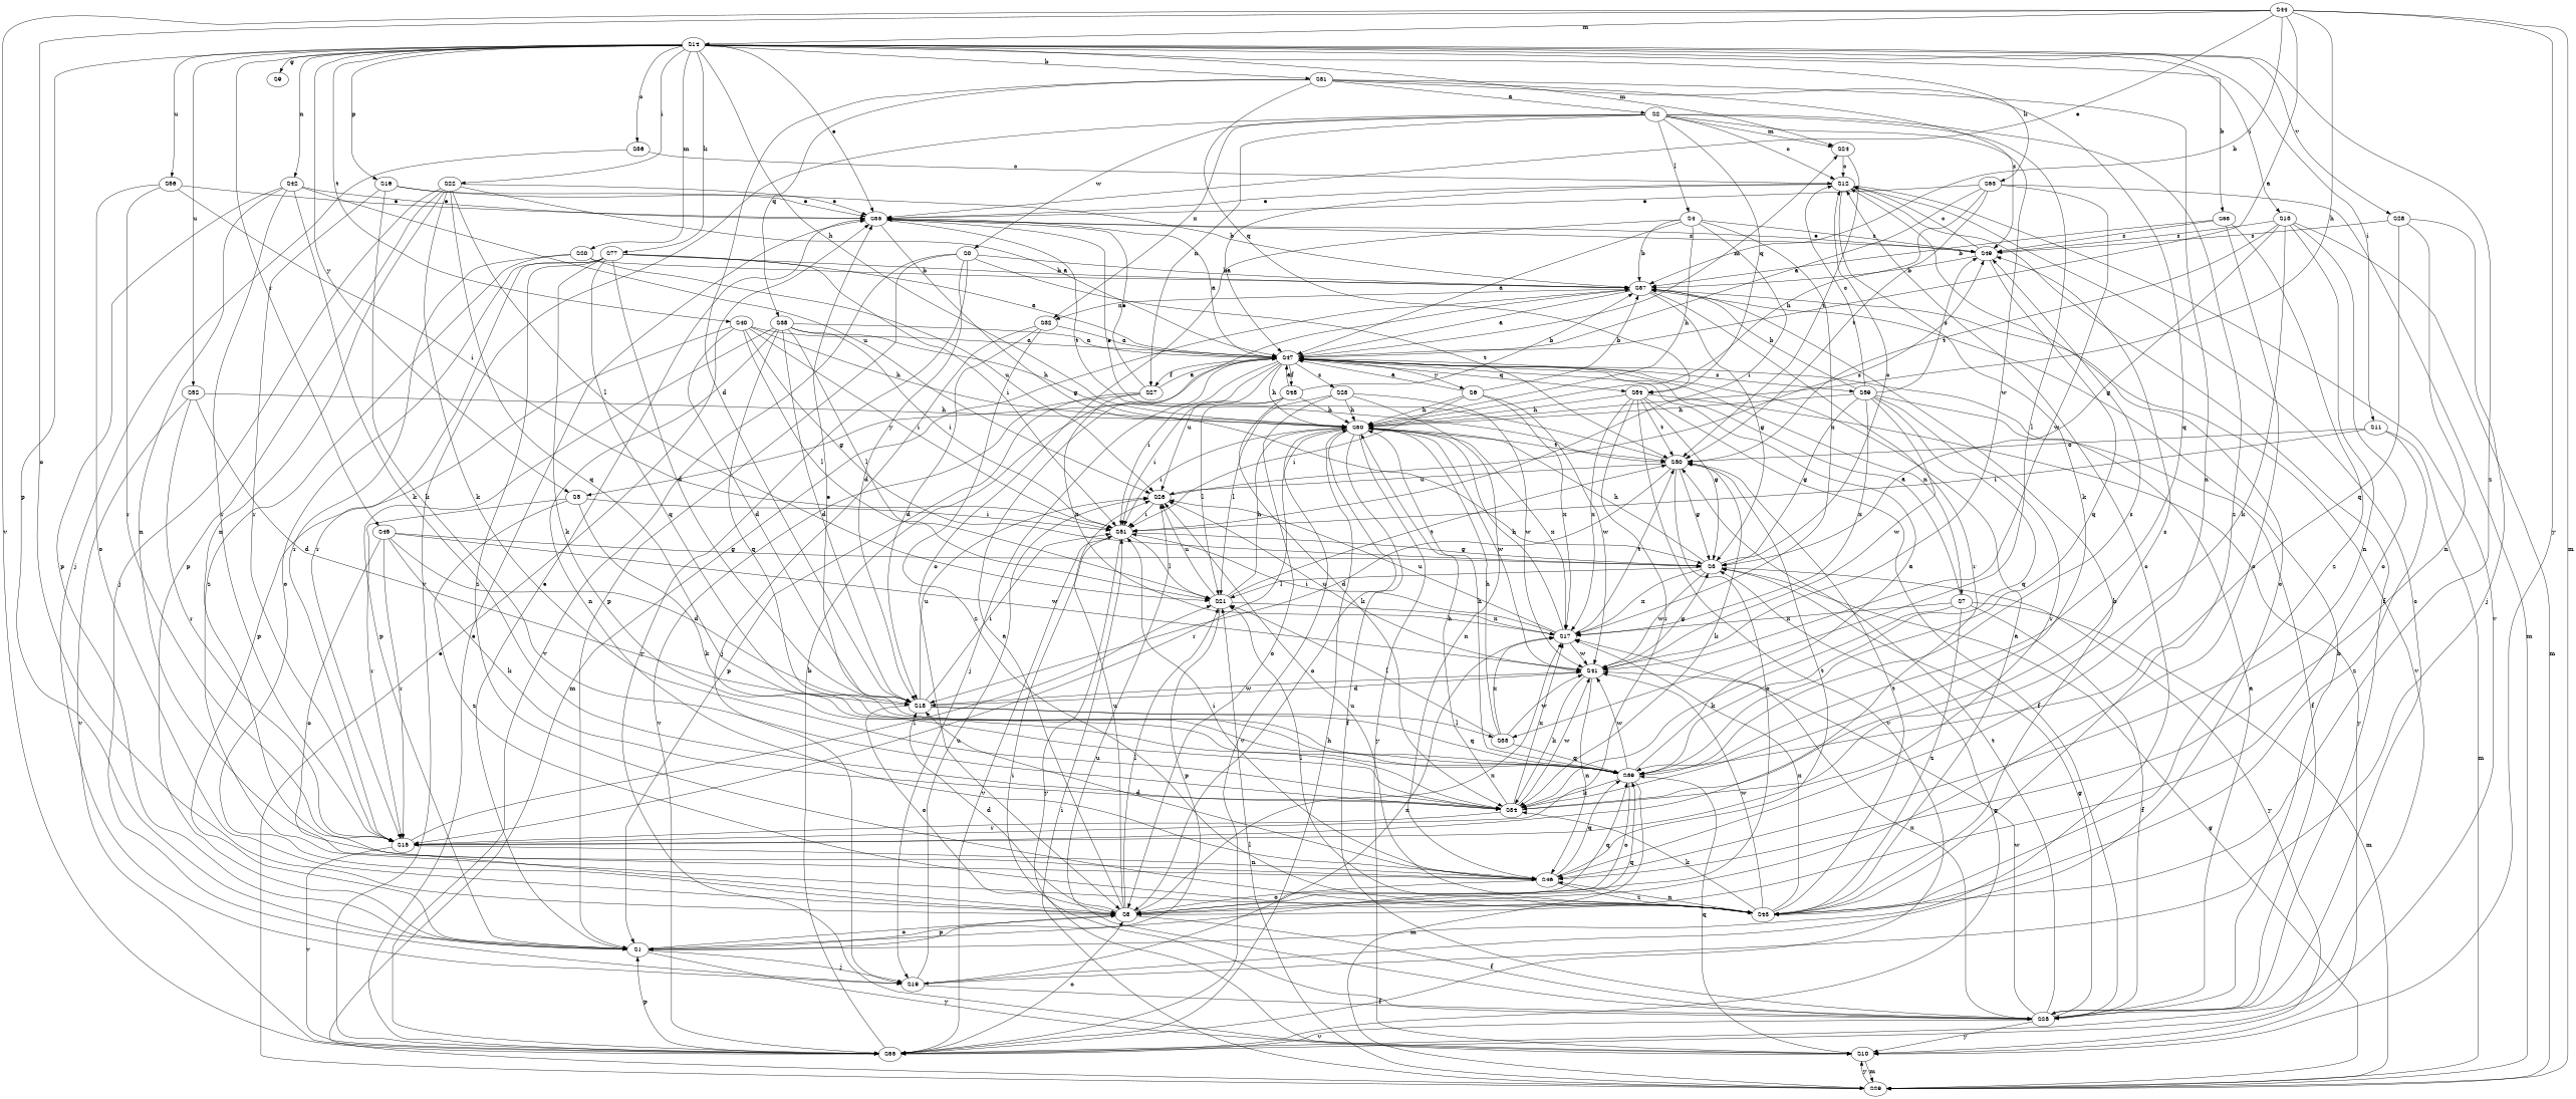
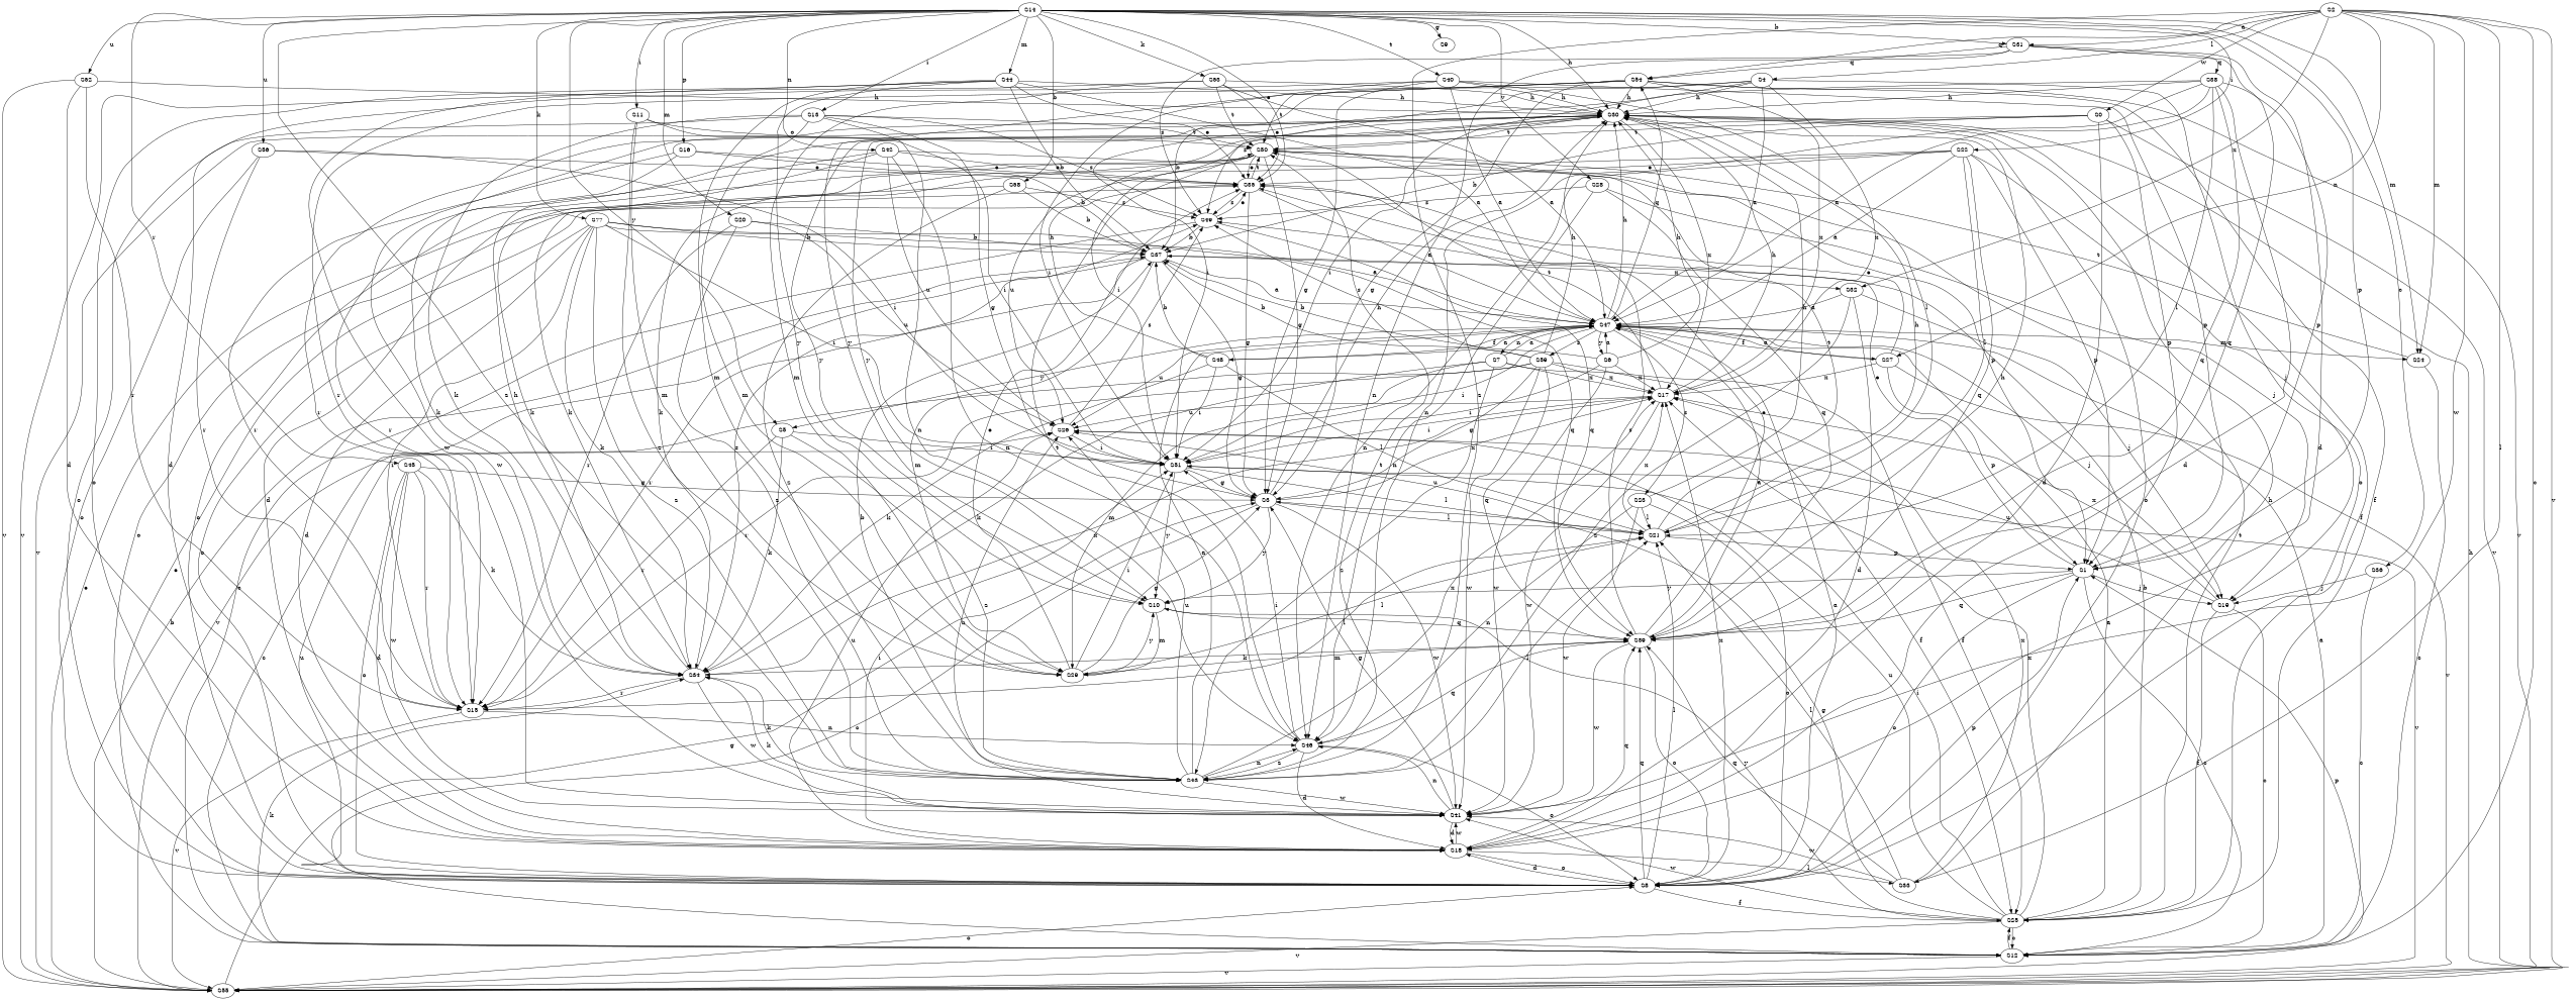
  strict digraph {
    S14
    S31
    S36
    S35
    S9
    S30
    S13
    S11
    S22
    n10 [label=S77]
    S53
    S20
    S44
    S24
    S42
    S16
    S1
    S45
    S40
    S58
    S56
    S52
    S28
    S5
    S43
    S2
    S54
    S18
    S46
    S38
    S39
    S49
    S12
    S19
    S47
    S3
    S50
    S55
    S41
    S51
    S15
    S25
    S8
    S17
    S10
    S29
    S34
    S21
    S37
    S26
    S4
    S33
    S27
    S0
    S32
    S48
    S7
    S59
    S23
    S6
    S14 -> S31 [label=b]
    S14 -> S36 [label=c]
    S14 -> S35 [label=e]
    S14 -> S9 [label=g]
    S14 -> S30 [label=h]
    S14 -> S13 [label=i]
    S14 -> S11 [label=i]
    S14 -> S22 [label=i]
    S14 -> n10 [label=k]
    S14 -> S53 [label=k]
    S14 -> S20 [label=m]
-   S44 -> S14 [label=m]
+   S14 -> S44 [label=m]
    S14 -> S24 [label=m]
    S14 -> S42 [label=n]
    S14 -> S16 [label=p]
    S14 -> S1 [label=p]
    S14 -> S45 [label=r]
    S14 -> S40 [label=t]
    S14 -> S58 [label=b]
    S14 -> S56 [label=u]
    S14 -> S52 [label=u]
    S14 -> S28 [label=v]
    S14 -> S5 [label=y]
    S14 -> S43 [label=z]
-   S31 -> S2 [label=a]
+   S2 -> S31 [label=a]
    S31 -> S54 [label=q]
    S31 -> S18 [label=d]
    S31 -> S46 [label=n]
    S31 -> S38 [label=q]
    S31 -> S39 [label=q]
    S31 -> S49 [label=s]
    S36 -> S12 [label=c]
    S36 -> S19 [label=j]
    S35 -> S49 [label=s]
    S35 -> S47 [label=a]
    S35 -> S3 [label=g]
    S35 -> S50 [label=t]
    S30 -> S50 [label=t]
    S30 -> S55 [label=v]
    S30 -> S41 [label=w]
    S30 -> S51 [label=i]
    S30 -> S15 [label=r]
    S30 -> S25 [label=f]
    S30 -> S8 [label=o]
    S30 -> S17 [label=x]
    S30 -> S10 [label=y]
    S13 -> S46 [label=n]
    S13 -> S49 [label=s]
    S13 -> S3 [label=g]
    S13 -> S50 [label=t]
    S13 -> S8 [label=o]
    S13 -> S29 [label=m]
    S13 -> S34 [label=k]
    S11 -> S43 [label=z]
    S11 -> S50 [label=o]
    S11 -> S51 [label=i]
    S11 -> S29 [label=m]
    S22 -> S35 [label=e]
    S22 -> S1 [label=p]
    S22 -> S46 [label=n]
    S22 -> S39 [label=q]
    S22 -> S19 [label=j]
    S22 -> S47 [label=a]
    S22 -> S34 [label=k]
    S22 -> S21 [label=l]
    n10 -> S43 [label=z]
    n10 -> S18 [label=d]
    n10 -> S39 [label=q]
    n10 -> S47 [label=a]
    n10 -> S51 [label=i]
    n10 -> S15 [label=r]
    n10 -> S8 [label=o]
    n10 -> S34 [label=k]
    n10 -> S37 [label=b]
    S53 -> S35 [label=e]
    S53 -> S30 [label=h]
    S53 -> S47 [label=a]
    S53 -> S50 [label=t]
    S53 -> S41 [label=w]
    S53 -> S29 [label=m]
    S20 -> S43 [label=z]
    S20 -> S15 [label=r]
    S20 -> S37 [label=b]
    S20 -> S26 [label=u]
    S44 -> S35 [label=e]
    S44 -> S30 [label=h]
    S44 -> S47 [label=a]
    S44 -> S55 [label=v]
    S44 -> S8 [label=o]
    S44 -> S10 [label=y]
    S44 -> S29 [label=m]
    S44 -> S37 [label=b]
    S24 -> S12 [label=c]
    S24 -> S50 [label=t]
    S42 -> S35 [label=e]
    S42 -> S1 [label=p]
    S42 -> S46 [label=n]
    S42 -> S15 [label=r]
    S42 -> S34 [label=k]
    S42 -> S26 [label=u]
    S16 -> S35 [label=e]
    S16 -> S15 [label=r]
    S16 -> S34 [label=k]
    S16 -> S37 [label=b]
    S1 -> S35 [label=e]
    S1 -> S39 [label=q]
    S1 -> S12 [label=c]
    S1 -> S19 [label=j]
    S1 -> S8 [label=o]
    S1 -> S10 [label=y]
    S45 -> S18 [label=d]
    S45 -> S3 [label=g]
    S45 -> S41 [label=w]
    S45 -> S15 [label=r]
    S45 -> S8 [label=o]
    S45 -> S34 [label=k]
    S40 -> S30 [label=h]
    S40 -> S1 [label=p]
    S40 -> S18 [label=d]
    S40 -> S47 [label=a]
    S40 -> S3 [label=g]
    S40 -> S51 [label=i]
    S40 -> S21 [label=l]
    S58 -> S43 [label=z]
    S58 -> S49 [label=s]
    S58 -> S8 [label=o]
    S58 -> S37 [label=b]
    S56 -> S35 [label=e]
    S56 -> S51 [label=i]
    S56 -> S15 [label=r]
    S56 -> S8 [label=o]
    S52 -> S30 [label=h]
    S52 -> S18 [label=d]
    S52 -> S55 [label=v]
    S52 -> S15 [label=r]
    S28 -> S46 [label=n]
    S28 -> S39 [label=q]
    S28 -> S49 [label=s]
    S28 -> S19 [label=j]
    S5 -> S43 [label=z]
    S5 -> S51 [label=i]
    S5 -> S15 [label=r]
    S5 -> S34 [label=k]
    S43 -> S46 [label=n]
    S43 -> S47 [label=a]
    S43 -> S50 [label=t]
    S43 -> S41 [label=w]
    S43 -> S17 [label=x]
    S43 -> S34 [label=k]
    S43 -> S21 [label=l]
    S43 -> S37 [label=b]
    S43 -> S26 [label=u]
    S2 -> S24 [label=m]
    S2 -> S43 [label=z]
    S2 -> S54 [label=q]
    S2 -> S12 [label=c]
    S2 -> S55 [label=v]
    S2 -> S41 [label=w]
    S2 -> S4 [label=l]
    S2 -> S33 [label=l]
    S2 -> S27 [label=n]
    S2 -> S0 [label=w]
    S2 -> S32 [label=x]
    S54 -> S30 [label=h]
    S54 -> S3 [label=g]
    S54 -> S50 [label=t]
    S54 -> S55 [label=v]
    S54 -> S15 [label=r]
    S54 -> S25 [label=f]
    S54 -> S17 [label=x]
    S54 -> S10 [label=y]
    S18 -> S39 [label=q]
    S18 -> S41 [label=w]
    S18 -> S51 [label=i]
    S18 -> S8 [label=o]
    S18 -> S26 [label=u]
    S18 -> S33 [label=l]
    S46 -> S43 [label=z]
    S46 -> S18 [label=d]
    S46 -> S39 [label=q]
    S46 -> S50 [label=t]
    S46 -> S51 [label=i]
    S46 -> S8 [label=o]
    S38 -> S30 [label=h]
    S38 -> S1 [label=p]
    S38 -> S18 [label=d]
    S38 -> S46 [label=n]
    S38 -> S39 [label=q]
    S38 -> S47 [label=a]
    S38 -> S51 [label=i]
    S38 -> S21 [label=l]
    S39 -> S35 [label=e]
    S39 -> S30 [label=h]
    S39 -> S49 [label=s]
    S39 -> S47 [label=a]
    S39 -> S41 [label=w]
    S39 -> S8 [label=o]
    S39 -> S29 [label=m]
    S39 -> S34 [label=k]
    S49 -> S35 [label=e]
    S49 -> S39 [label=q]
    S49 -> S12 [label=c]
    S49 -> S37 [label=b]
    S12 -> S35 [label=e]
    S12 -> S47 [label=a]
    S12 -> S55 [label=v]
    S12 -> S25 [label=f]
    S12 -> S34 [label=k]
    S19 -> S12 [label=c]
    S19 -> S25 [label=f]
    S19 -> S17 [label=x]
    S19 -> S26 [label=u]
    S47 -> S30 [label=h]
    S47 -> S24 [label=m]
    S47 -> S5 [label=y]
    S47 -> S54 [label=q]
    S47 -> S19 [label=j]
    S47 -> S51 [label=i]
    S47 -> S26 [label=u]
    S47 -> S27 [label=f]
    S47 -> S48 [label=f]
    S47 -> S7 [label=n]
    S47 -> S59 [label=s]
    S47 -> S23 [label=s]
    S47 -> S6 [label=y]
    S3 -> S30 [label=h]
    S3 -> S12 [label=c]
    S3 -> S41 [label=w]
    S3 -> S17 [label=x]
    S3 -> S10 [label=y]
    S3 -> S21 [label=l]
    S50 -> S35 [label=e]
    S50 -> S18 [label=d]
    S50 -> S3 [label=g]
    S50 -> S8 [label=o]
    S50 -> S34 [label=k]
    S50 -> S26 [label=u]
    S55 -> S35 [label=e]
    S55 -> S30 [label=h]
    S55 -> S1 [label=p]
    S55 -> S3 [label=g]
    S55 -> S8 [label=o]
    S55 -> S37 [label=b]
    S41 -> S18 [label=d]
    S41 -> S46 [label=n]
    S41 -> S3 [label=g]
    S41 -> S34 [label=k]
    S41 -> S26 [label=u]
    S51 -> S3 [label=g]
    S51 -> S55 [label=v]
    S51 -> S10 [label=y]
    S51 -> S21 [label=l]
    S15 -> S46 [label=n]
    S15 -> S55 [label=v]
    S15 -> S21 [label=l]
    S25 -> S12 [label=c]
    S25 -> S47 [label=a]
    S25 -> S3 [label=g]
    S25 -> S50 [label=t]
    S25 -> S55 [label=v]
    S25 -> S41 [label=w]
    S25 -> S51 [label=i]
    S25 -> S17 [label=x]
    S25 -> S10 [label=y]
    S25 -> S37 [label=b]
    S25 -> S26 [label=u]
    S8 -> S1 [label=p]
    S8 -> S18 [label=d]
    S8 -> S39 [label=q]
    S8 -> S47 [label=a]
    S8 -> S25 [label=f]
    S8 -> S17 [label=x]
    S8 -> S21 [label=l]
    S8 -> S26 [label=u]
    S17 -> S30 [label=h]
    S17 -> S50 [label=t]
    S17 -> S41 [label=w]
    S17 -> S51 [label=i]
    S17 -> S26 [label=u]
    S10 -> S39 [label=q]
    S10 -> S29 [label=m]
    S29 -> S35 [label=e]
    S29 -> S3 [label=g]
    S29 -> S51 [label=i]
    S29 -> S10 [label=y]
    S29 -> S21 [label=l]
    S34 -> S30 [label=h]
    S34 -> S49 [label=s]
    S34 -> S41 [label=w]
    S34 -> S15 [label=r]
    S34 -> S17 [label=x]
    S21 -> S30 [label=h]
    S21 -> S1 [label=p]
    S21 -> S50 [label=t]
    S21 -> S17 [label=x]
    S21 -> S26 [label=u]
    S37 -> S47 [label=a]
    S37 -> S3 [label=g]
    S37 -> S55 [label=v]
    S37 -> S15 [label=r]
    S37 -> S29 [label=m]
    S37 -> S32 [label=x]
    S26 -> S49 [label=s]
    S26 -> S51 [label=i]
    S4 -> S30 [label=h]
    S4 -> S49 [label=s]
    S4 -> S47 [label=a]
    S4 -> S51 [label=i]
    S4 -> S8 [label=o]
    S4 -> S17 [label=x]
    S4 -> S37 [label=b]
    S33 -> S30 [label=h]
    S33 -> S39 [label=q]
    S33 -> S41 [label=w]
    S33 -> S17 [label=x]
    S33 -> S21 [label=l]
    S27 -> S35 [label=e]
    S27 -> S1 [label=p]
    S27 -> S47 [label=a]
    S27 -> S55 [label=v]
    S27 -> S17 [label=x]
    S0 -> S1 [label=p]
    S0 -> S18 [label=d]
    S0 -> S50 [label=t]
    S0 -> S55 [label=v]
    S0 -> S10 [label=y]
    S0 -> S37 [label=b]
    S32 -> S43 [label=z]
    S32 -> S18 [label=d]
    S32 -> S19 [label=j]
    S32 -> S47 [label=a]
    S48 -> S30 [label=h]
    S48 -> S47 [label=a]
    S48 -> S51 [label=i]
    S48 -> S34 [label=k]
    S48 -> S21 [label=l]
    S48 -> S37 [label=b]
    S7 -> S43 [label=z]
    S7 -> S47 [label=a]
    S7 -> S25 [label=f]
    S7 -> S17 [label=x]
    S7 -> S29 [label=m]
    S7 -> S34 [label=k]
    S59 -> S30 [label=h]
    S59 -> S39 [label=q]
    S59 -> S49 [label=s]
    S59 -> S12 [label=c]
    S59 -> S3 [label=g]
    S59 -> S41 [label=w]
    S59 -> S15 [label=r]
    S59 -> S25 [label=f]
    S59 -> S17 [label=x]
    S59 -> S37 [label=b]
    S23 -> S30 [label=h]
    S23 -> S46 [label=n]
    S23 -> S41 [label=w]
    S23 -> S8 [label=o]
    S23 -> S21 [label=l]
    S6 -> S30 [label=h]
    S6 -> S47 [label=a]
    S6 -> S41 [label=w]
    S6 -> S51 [label=i]
    S6 -> S17 [label=x]
    S6 -> S37 [label=b]
  }
